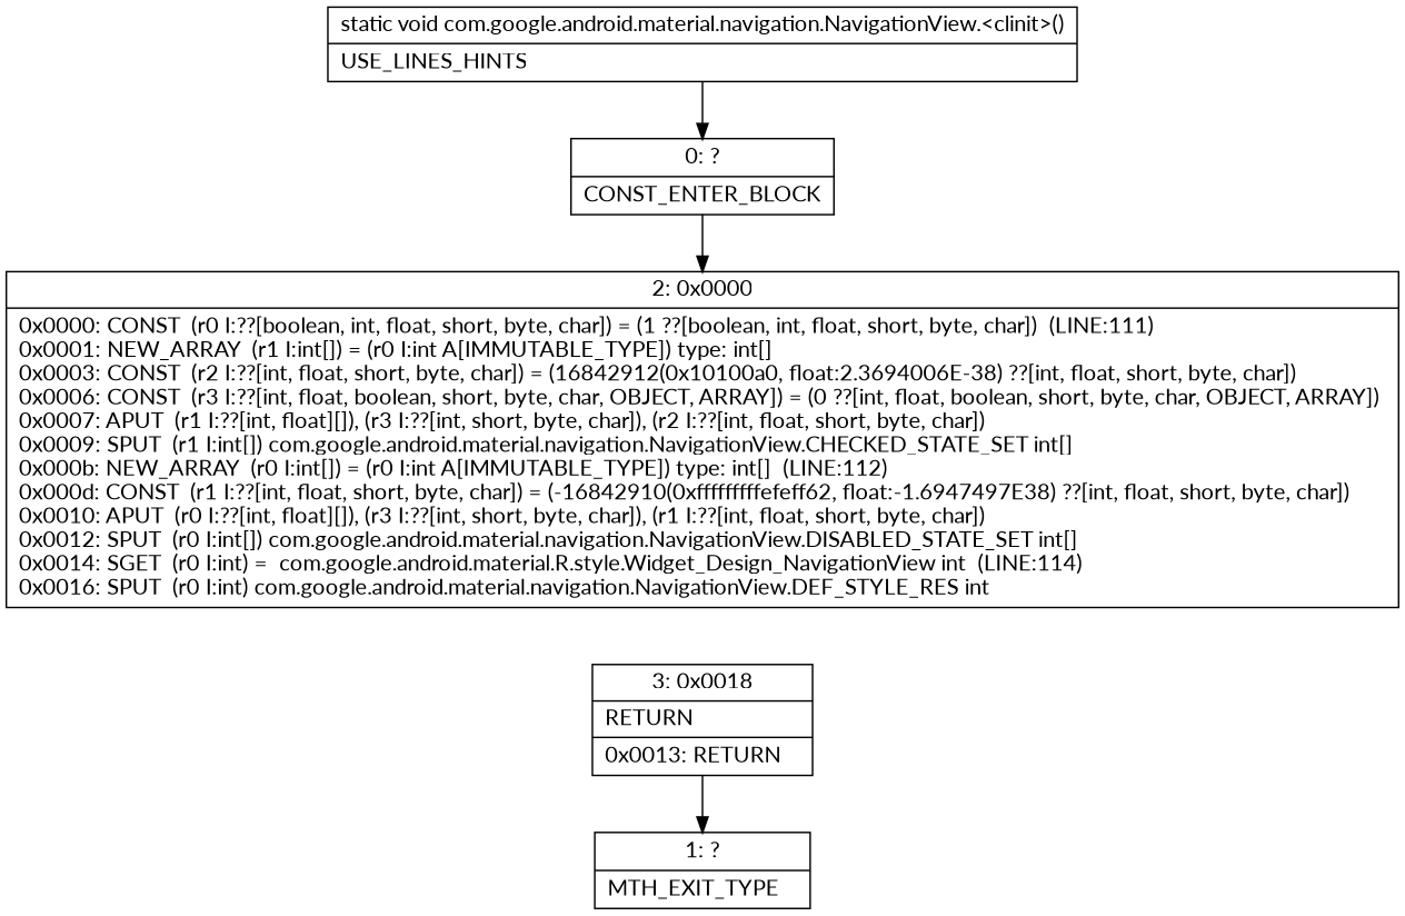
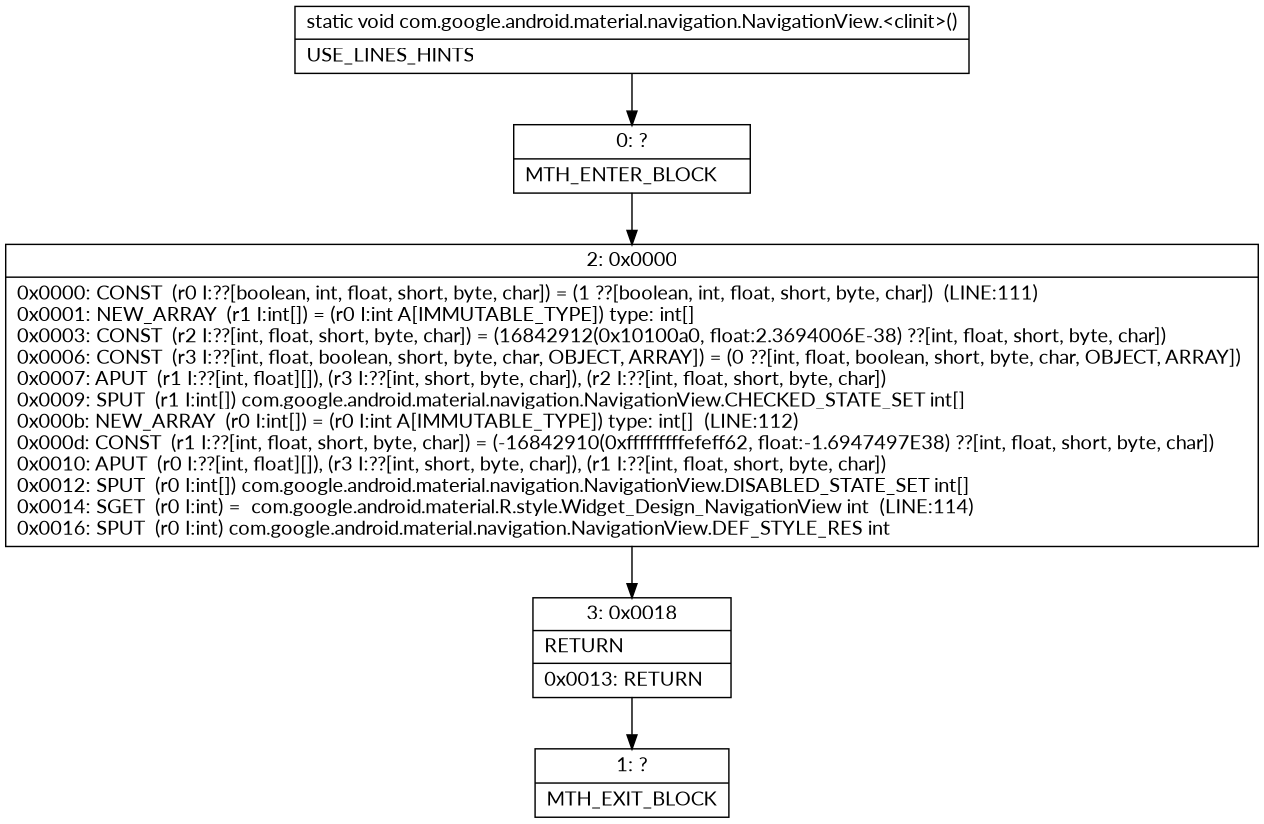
  digraph {
    fontname=Lato
    node [fontname=Lato shape=record]
    edge [fontname=Lato]
-   n1 [label="{0\:\ ?|CONST_ENTER_BLOCK\l}"]
+   n1 [label="{0\:\ ?|MTH_ENTER_BLOCK\l}"]
    n2 [label="{2\:\ 0x0000|0x0000: CONST  (r0 I:??[boolean, int, float, short, byte, char]) = (1 ??[boolean, int, float, short, byte, char])  (LINE:111)\l0x0001: NEW_ARRAY  (r1 I:int[]) = (r0 I:int A[IMMUTABLE_TYPE]) type: int[] \l0x0003: CONST  (r2 I:??[int, float, short, byte, char]) = (16842912(0x10100a0, float:2.3694006E\-38) ??[int, float, short, byte, char]) \l0x0006: CONST  (r3 I:??[int, float, boolean, short, byte, char, OBJECT, ARRAY]) = (0 ??[int, float, boolean, short, byte, char, OBJECT, ARRAY]) \l0x0007: APUT  (r1 I:??[int, float][]), (r3 I:??[int, short, byte, char]), (r2 I:??[int, float, short, byte, char]) \l0x0009: SPUT  (r1 I:int[]) com.google.android.material.navigation.NavigationView.CHECKED_STATE_SET int[] \l0x000b: NEW_ARRAY  (r0 I:int[]) = (r0 I:int A[IMMUTABLE_TYPE]) type: int[]  (LINE:112)\l0x000d: CONST  (r1 I:??[int, float, short, byte, char]) = (\-16842910(0xfffffffffefeff62, float:\-1.6947497E38) ??[int, float, short, byte, char]) \l0x0010: APUT  (r0 I:??[int, float][]), (r3 I:??[int, short, byte, char]), (r1 I:??[int, float, short, byte, char]) \l0x0012: SPUT  (r0 I:int[]) com.google.android.material.navigation.NavigationView.DISABLED_STATE_SET int[] \l0x0014: SGET  (r0 I:int) =  com.google.android.material.R.style.Widget_Design_NavigationView int  (LINE:114)\l0x0016: SPUT  (r0 I:int) com.google.android.material.navigation.NavigationView.DEF_STYLE_RES int \l}"]
    n3 [label="{3\:\ 0x0018|RETURN\l|0x0013: RETURN   \l}"]
-   n4 [label="{1\:\ ?|MTH_EXIT_TYPE\l}"]
+   n4 [label="{1\:\ ?|MTH_EXIT_BLOCK\l}"]
    n5 [label="{static void com.google.android.material.navigation.NavigationView.\<clinit\>()  | USE_LINES_HINTS\l}"]
    n1 -> n2
+   n2 -> n3
    n3 -> n4
    n5 -> n1
  }
